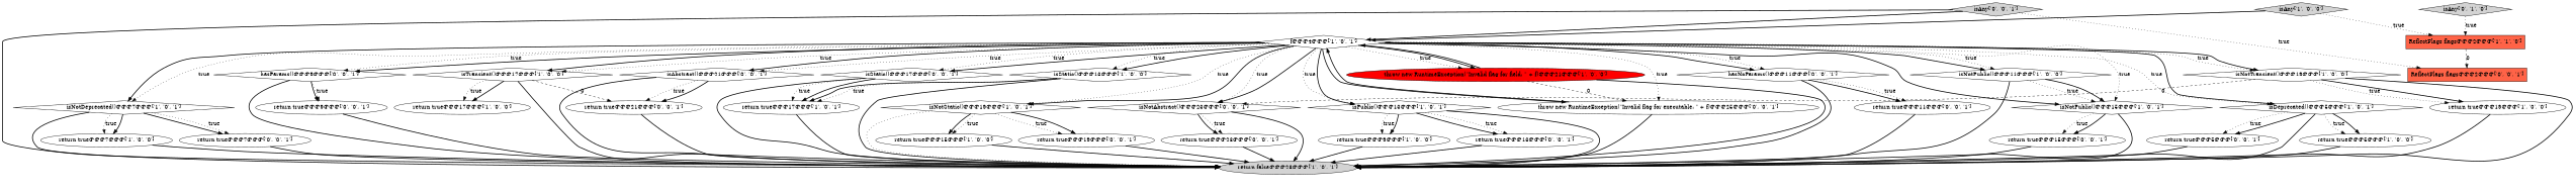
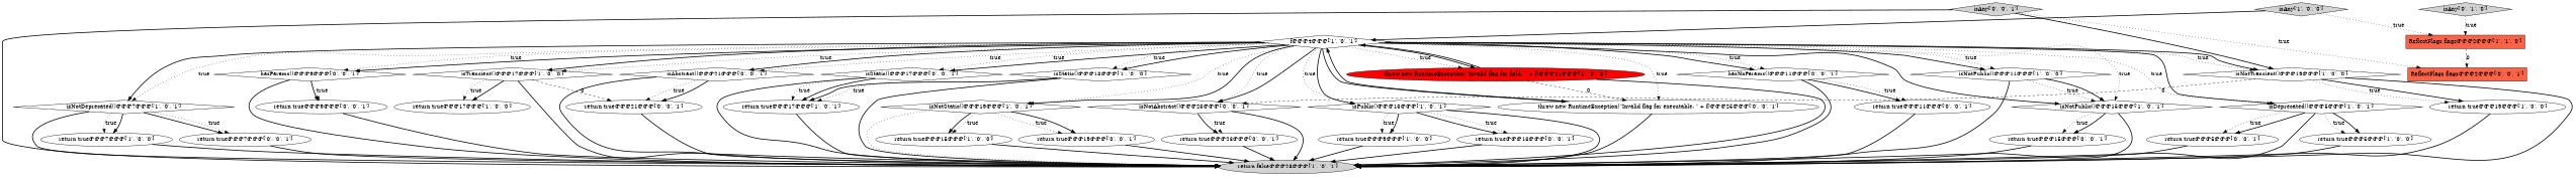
  digraph {
    fontname="DejaVu Serif"
    node [fillcolor=white fontname="DejaVu Serif" shape=ellipse style=filled]
    edge [fontname="DejaVu Serif" style=bold]
    n1 [label="return true@@@5@@@['0', '0', '1']"]
    n2 [fillcolor=lightgray label="return false@@@28@@@['1', '0', '1']"]
    n3 [label="return true@@@19@@@['1', '0', '0']"]
    n4 [label="isNotDeprecated()@@@7@@@['1', '0', '1']" shape=diamond]
    n5 [label="return true@@@7@@@['0', '0', '1']"]
    n6 [label="return true@@@7@@@['1', '0', '0']"]
    n7 [fillcolor=tomato label="ReflectFlags flags@@@2@@@['1', '1', '0']" shape=box]
    n8 [fillcolor=tomato label="ReflectFlags flags@@@2@@@['0', '0', '1']" shape=box]
    n9 [label="return true@@@9@@@['0', '0', '1']"]
    n10 [label="return true@@@21@@@['0', '0', '1']"]
    n11 [label="isStatic()@@@17@@@['0', '0', '1']" shape=diamond]
    n12 [label="return true@@@17@@@['1', '0', '1']"]
    n13 [label="return true@@@15@@@['1', '0', '0']"]
    n14 [label="isNotTransient()@@@19@@@['1', '0', '0']" shape=diamond]
    n15 [label="isNotAbstract()@@@23@@@['0', '0', '1']" shape=diamond]
    n16 [label="return true@@@23@@@['0', '0', '1']"]
    n17 [label="f@@@4@@@['1', '0', '1']" shape=diamond]
    n18 [label="isPublic()@@@13@@@['1', '0', '1']" shape=diamond]
    n19 [label="throw new RuntimeException(\"Invalid flag for executable: \" + f)@@@25@@@['0', '0', '1']"]
    n20 [label="isTransient()@@@17@@@['1', '0', '0']" shape=diamond]
    n21 [label="hasNoParams()@@@11@@@['0', '0', '1']" shape=diamond]
    n22 [label="isNotPublic()@@@11@@@['1', '0', '0']" shape=diamond]
    n23 [label="hasParams()@@@9@@@['0', '0', '1']" shape=diamond]
    n24 [label="isNotPublic()@@@15@@@['1', '0', '1']" shape=diamond]
    n25 [label="isNotStatic()@@@19@@@['1', '0', '1']" shape=diamond]
    n26 [label="isAbstract()@@@21@@@['0', '0', '1']" shape=diamond]
    n27 [fillcolor=red label="throw new RuntimeException(\"Invalid flag for field: \" + f)@@@21@@@['1', '0', '0']"]
    n28 [label="isDeprecated()@@@5@@@['1', '0', '1']" shape=diamond]
    n29 [label="isStatic()@@@13@@@['1', '0', '0']" shape=diamond]
    n30 [label="return true@@@13@@@['0', '0', '1']"]
    n31 [label="return true@@@9@@@['1', '0', '0']"]
    n32 [label="return true@@@17@@@['1', '0', '0']"]
    n33 [label="return true@@@11@@@['0', '0', '1']"]
    n34 [label="return true@@@15@@@['0', '0', '1']"]
    n35 [label="return true@@@19@@@['0', '0', '1']"]
    n36 [label="return true@@@5@@@['1', '0', '0']"]
    n37 [fillcolor=lightgray label="isAny['0', '1', '0']" shape=diamond]
    n38 [fillcolor=lightgray label="isAny['0', '0', '1']" shape=diamond]
    n39 [fillcolor=lightgray label="isAny['1', '0', '0']" shape=diamond]
    n1 -> n2
    n3 -> n2
    n4 -> n2
    n4 -> n5
    n4 -> n5 [label=true style=dotted]
    n4 -> n6
    n4 -> n6 [label=true style=dotted]
    n5 -> n2
    n6 -> n2
    n7 -> n8 [label=0 style=dashed]
    n9 -> n2
    n10 -> n2
    n11 -> n2
    n11 -> n12 [label=true style=dotted]
    n11 -> n12
    n12 -> n2
    n13 -> n2
    n14 -> n2
    n14 -> n3
    n14 -> n3 [label=true style=dotted]
    n14 -> n15 [label=0 style=dashed]
    n15 -> n2
    n15 -> n16 [label=true style=dotted]
    n15 -> n16
    n16 -> n2
    n17 -> n4 [label=true style=dotted]
    n17 -> n4
    n17 -> n11
    n17 -> n11 [label=true style=dotted]
    n17 -> n14 [label=true style=dotted]
    n17 -> n14
    n17 -> n15 [label=true style=dotted]
    n17 -> n15
    n17 -> n18
    n17 -> n18 [label=true style=dotted]
    n17 -> n19 [label=true style=dotted]
    n17 -> n19
    n17 -> n20 [label=true style=dotted]
    n17 -> n20
    n17 -> n21 [label=true style=dotted]
    n17 -> n21
    n17 -> n22 [label=true style=dotted]
    n17 -> n22
    n17 -> n23
    n17 -> n23 [label=true style=dotted]
    n17 -> n24 [label=true style=dotted]
    n17 -> n24
    n17 -> n25
    n17 -> n25 [label=true style=dotted]
    n17 -> n26 [label=true style=dotted]
    n17 -> n26
    n17 -> n27 [label=true style=dotted]
    n17 -> n27
    n17 -> n28
    n17 -> n28 [label=true style=dotted]
    n17 -> n29
    n17 -> n29 [label=true style=dotted]
    n18 -> n2
    n18 -> n30 [label=true style=dotted]
    n18 -> n30
    n18 -> n31 [label=true style=dotted]
    n18 -> n31
    n19 -> n2
    n19 -> n17
    n20 -> n2
    n20 -> n10 [label=0 style=dashed]
    n20 -> n32
    n20 -> n32 [label=true style=dotted]
    n21 -> n2
    n21 -> n33
    n21 -> n33 [label=true style=dotted]
    n22 -> n2
    n22 -> n24 [label=true style=dotted]
    n22 -> n24
    n23 -> n2
    n23 -> n9 [label=true style=dotted]
    n23 -> n9
    n24 -> n2
    n24 -> n34 [label=true style=dotted]
    n24 -> n34
    n25 -> n2 [style=dotted]
    n25 -> n13
    n25 -> n13 [label=true style=dotted]
    n25 -> n35 [label=true style=dotted]
    n25 -> n35
    n26 -> n2
    n26 -> n10 [label=true style=dotted]
    n26 -> n10
    n27 -> n2
    n27 -> n17
    n27 -> n19 [label=0 style=dashed]
    n28 -> n1 [label=true style=dotted]
    n28 -> n1
    n28 -> n2
    n28 -> n36 [label=true style=dotted]
    n28 -> n36
    n29 -> n2
    n29 -> n12 [label=true style=dotted]
    n29 -> n12
    n30 -> n2
    n31 -> n2
    n33 -> n2
    n34 -> n2
    n35 -> n2
    n36 -> n2
    n37 -> n7 [label=true style=dotted]
    n38 -> n2
    n38 -> n8 [label=true style=dotted]
-   n38 -> n17
+   n38 -> n14
    n39 -> n7 [label=true style=dotted]
    n39 -> n17
  }
